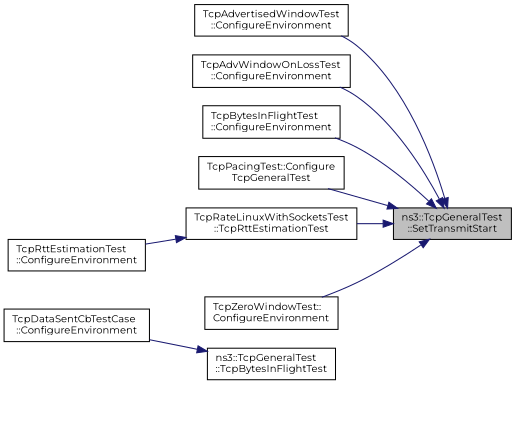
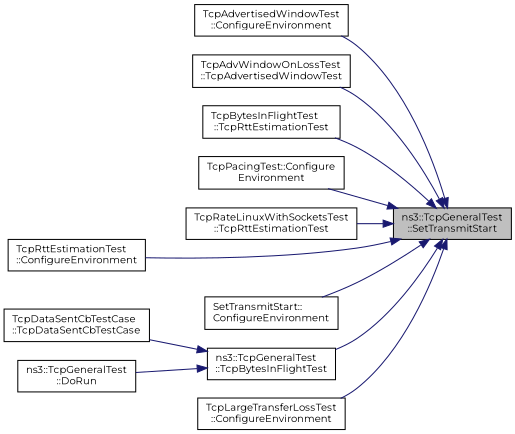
  digraph {
    fontname=Montserrat
    rankdir=RL
    node [color=black fillcolor=white fontname=Montserrat fontsize=10 shape=record style=filled]
    edge [color=midnightblue dir=back fontname=Montserrat fontsize=10 labelfontname=Helvetica labelfontsize=10 style=solid]
    n1 [fillcolor=grey75 fontcolor=black height=0.2 label="ns3::TcpGeneralTest\l::SetTransmitStart" width=0.4]
    n2 [height=0.2 label="TcpAdvertisedWindowTest\l::ConfigureEnvironment" width=0.4]
-   n3 [height=0.2 label="TcpAdvWindowOnLossTest\l::ConfigureEnvironment" width=0.4]
-   n4 [height=0.2 label="TcpBytesInFlightTest\l::ConfigureEnvironment" width=0.4]
-   n5 [height=0.2 label="TcpPacingTest::Configure\lTcpGeneralTest" width=0.4]
+   n3 [height=0.2 label="TcpAdvWindowOnLossTest\l::TcpAdvertisedWindowTest" width=0.4]
+   n4 [height=0.2 label="TcpBytesInFlightTest\l::TcpRttEstimationTest" width=0.4]
+   n5 [height=0.2 label="TcpPacingTest::Configure\lEnvironment" width=0.4]
    n6 [height=0.2 label="TcpRateLinuxWithSocketsTest\l::TcpRttEstimationTest" width=0.4]
    n7 [height=0.2 label="TcpRttEstimationTest\l::ConfigureEnvironment" width=0.4]
-   n8 [height=0.2 label="TcpZeroWindowTest::\lConfigureEnvironment" width=0.4]
+   n8 [height=0.2 label="SetTransmitStart::\lConfigureEnvironment" width=0.4]
    n9 [height=0.2 label="ns3::TcpGeneralTest\l::TcpBytesInFlightTest" width=0.4]
-   n11 [height=0.2 label="TcpDataSentCbTestCase\l::ConfigureEnvironment" width=0.4]
+   n10 [height=0.2 label="TcpLargeTransferLossTest\l::ConfigureEnvironment" width=0.4]
+   n11 [height=0.2 label="TcpDataSentCbTestCase\l::TcpDataSentCbTestCase" width=0.4]
+   n12 [height=0.2 label="ns3::TcpGeneralTest\l::DoRun" width=0.4]
    n1 -> n2
    n1 -> n3
    n1 -> n4
    n1 -> n5
    n1 -> n6
-   n6 -> n7
+   n1 -> n7
    n1 -> n8
+   n1 -> n9
+   n1 -> n10
    n9 -> n11
+   n9 -> n12
  }
